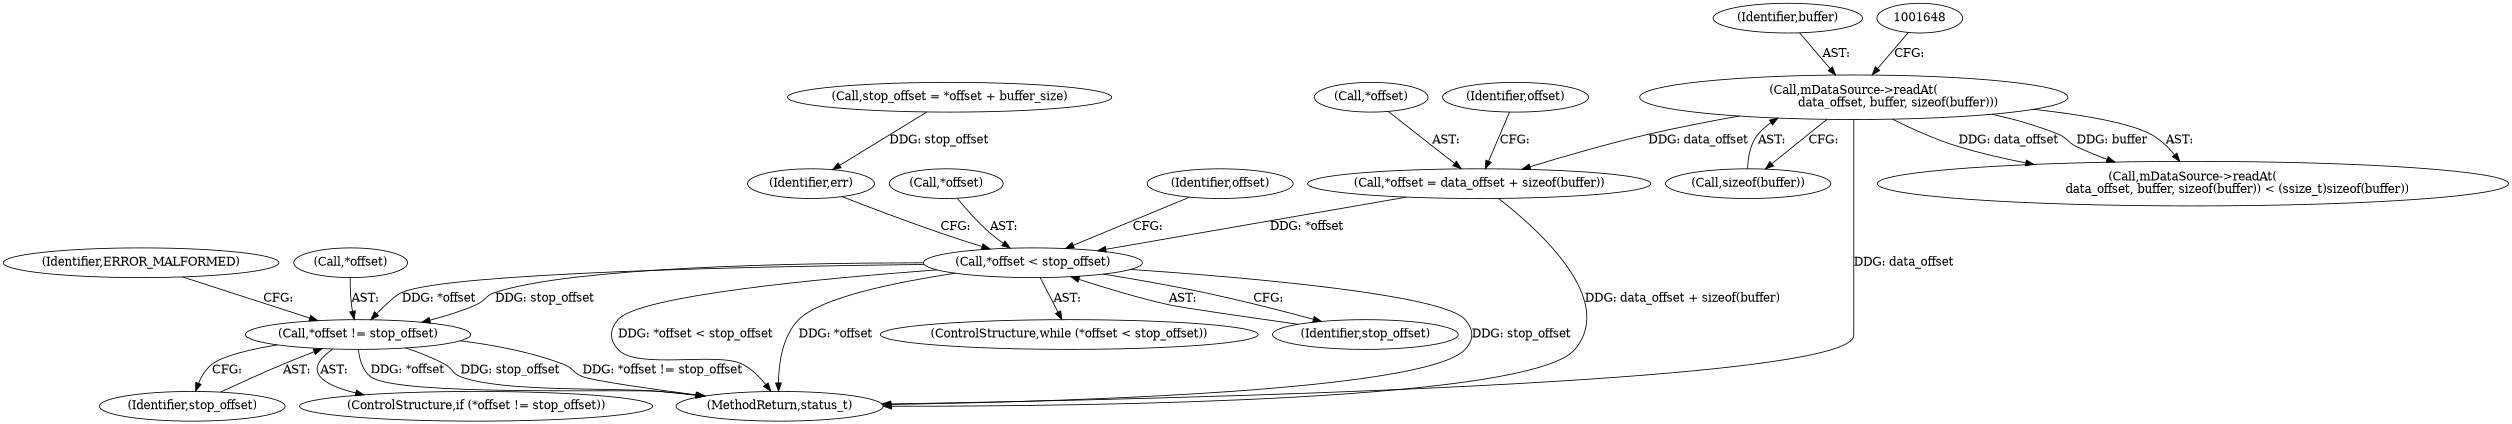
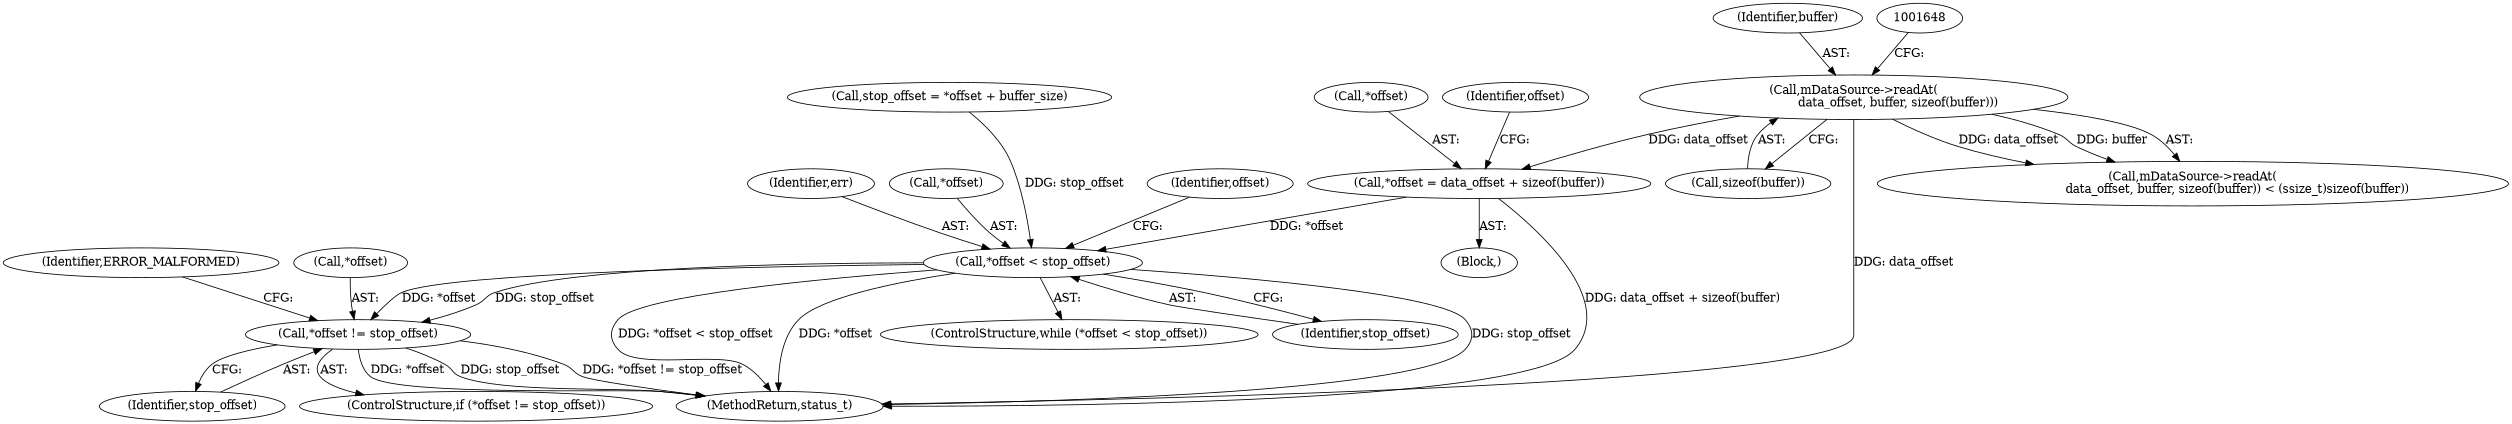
  digraph {
    n1 [label="(Call,*offset = data_offset + sizeof(buffer))"]
    n2 [label="(Call,*offset < stop_offset)"]
    n3 [label="(MethodReturn,status_t)"]
+   n4 [label="(Block,)"]
    n5 [label="(Call,*offset != stop_offset)"]
    n6 [label="(ControlStructure,while (*offset < stop_offset))"]
    n7 [label="(Identifier,stop_offset)"]
    n8 [label="(Call,mDataSource->readAt(\n                        data_offset, buffer, sizeof(buffer)))"]
    n9 [label="(Call,mDataSource->readAt(\n                        data_offset, buffer, sizeof(buffer)) < (ssize_t)sizeof(buffer))"]
    n10 [label="(Call,sizeof(buffer))"]
    n11 [label="(Identifier,stop_offset)"]
    n12 [label="(ControlStructure,if (*offset != stop_offset))"]
    n13 [label="(Identifier,offset)"]
    n14 [label="(Identifier,ERROR_MALFORMED)"]
    n15 [label="(Identifier,buffer)"]
    n16 [label="(Call,*offset)"]
    n17 [label="(Identifier,err)"]
    n18 [label="(Call,*offset)"]
    n19 [label="(Identifier,offset)"]
    n20 [label="(Call,*offset)"]
    n21 [label="(Call,stop_offset = *offset + buffer_size)"]
    1001648
    n1 -> n2 [label="DDG: *offset"]
    n1 -> n3 [label="DDG: data_offset + sizeof(buffer)"]
+   n1 -> n4 [label="AST: "]
    n2 -> n3 [label="DDG: *offset < stop_offset"]
    n2 -> n3 [label="DDG: *offset"]
    n2 -> n3 [label="DDG: stop_offset"]
    n2 -> n5 [label="DDG: *offset"]
    n2 -> n5 [label="DDG: stop_offset"]
    n2 -> n6 [label="AST: "]
    n2 -> n7 [label="CFG: "]
    n5 -> n3 [label="DDG: *offset != stop_offset"]
    n5 -> n3 [label="DDG: *offset"]
    n5 -> n3 [label="DDG: stop_offset"]
    n5 -> n11 [label="CFG: "]
    n5 -> n12 [label="AST: "]
    n7 -> n2 [label="AST: "]
    n8 -> n1 [label="DDG: data_offset"]
    n8 -> n3 [label="DDG: data_offset"]
    n8 -> n9 [label="AST: "]
    n8 -> n9 [label="DDG: data_offset"]
    n8 -> n9 [label="DDG: buffer"]
    n8 -> n10 [label="CFG: "]
    n10 -> n8 [label="AST: "]
    n11 -> n5 [label="AST: "]
    n13 -> n2 [label="CFG: "]
    n14 -> n5 [label="CFG: "]
    n15 -> n8 [label="AST: "]
    n16 -> n1 [label="AST: "]
-   n17 -> n2 [label="CFG: "]
+   n17 -> n2 [label="AST: "]
    n18 -> n5 [label="AST: "]
    n19 -> n1 [label="CFG: "]
    n20 -> n2 [label="AST: "]
-   n21 -> n17 [label="DDG: stop_offset"]
+   n21 -> n2 [label="DDG: stop_offset"]
    1001648 -> n8 [label="CFG: "]
  }
